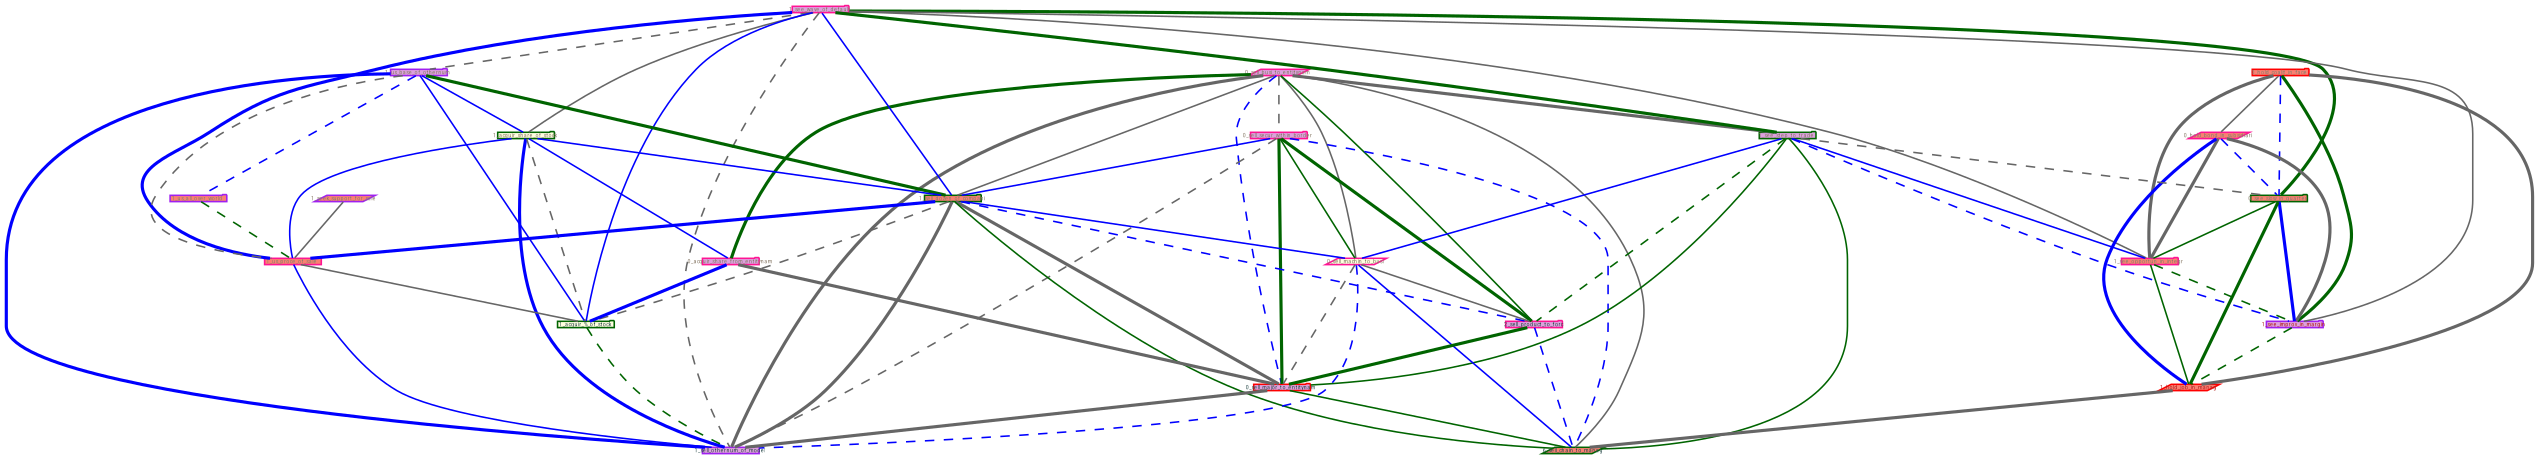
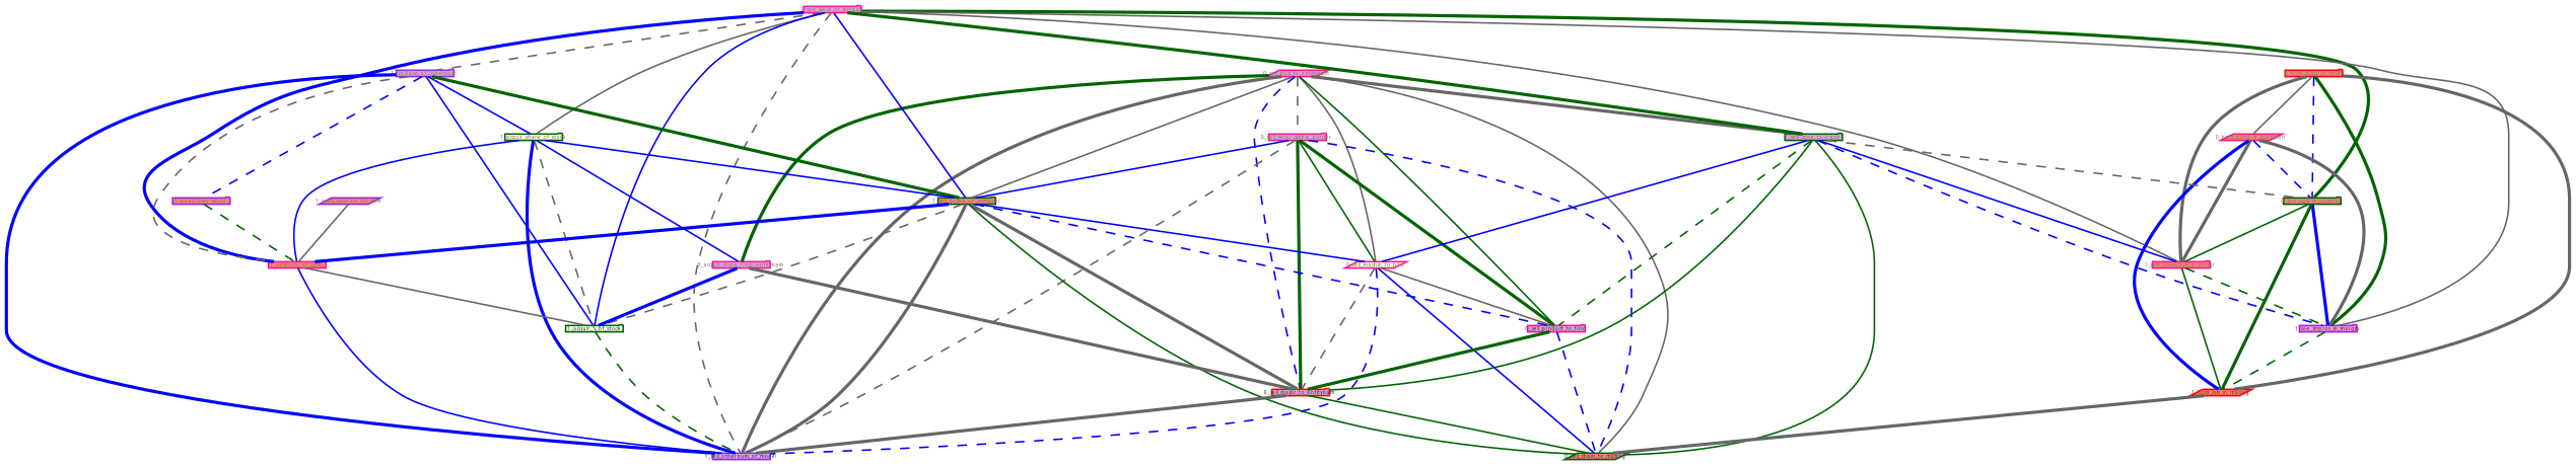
  graph {
    fontname="Roboto Condensed"
    node [color=deeppink fillcolor=plum fixedsize=true fontcolor="#8b7d6b" fontname="Roboto Condensed" fontsize=4 shape=folder style=filled]
    edge [color=gray40 fontname="Roboto Condensed" style=solid w=1]
    "0_sell_busi_to_entitynam " [height=.06 shape=parallelogram width=.5]
    "1_seek_support_for_sale " [color=purple fillcolor=salmon height=.06 shape=parallelogram width=.5]
    "1_see_wave_of_default " [height=.06 width=.5]
    "1_us_base_of_othernum " [color=purple height=.06 width=.5]
    "0_sell_secur_within_border " [height=.06 width=.5]
    "1_acquir_share_of_stock " [color=darkgreen fillcolor=lightyellow height=.06 width=.5]
    "1_sell_dozen_of_compani " [color=darkgreen fillcolor=salmon height=.06 width=.5]
    "0_hold_coalit_in_face " [color=red fillcolor=salmon height=.06 width=.5]
    "0_hold_bond_in_subsidiari " [fillcolor=salmon height=.06 shape=parallelogram width=.5]
    "1_us_all_over_world " [color=purple fillcolor=salmon height=.06 width=.5]
    "1_see_step_to_trade " [color=darkgreen height=.06 width=.5]
    "1_us_proce_of_sale " [fillcolor=salmon height=.06 width=.5]
    "0_sell_machin_to_busi " [fillcolor=lightyellow height=.06 shape=parallelogram width=.5]
    "0_see_slow_in_quarter " [color=darkgreen fillcolor=salmon height=.06 width=.5]
    "1_see_opportun_in_integr " [fillcolor=salmon height=.06 width=.5]
    "0_acquir_share_from_entitynam " [height=.06 width=.5]
    "1_see_improv_in_margin " [color=purple fontcolor="#b22222" height=.06 width=.5]
    "1_hold_job_in_manag " [color=red fillcolor=salmon fontcolor="#b22222" height=.06 shape=parallelogram width=.5]
-   "0_sell_product_to_forc " [fontcolor="#2f4f4f" height=.06 width=.5 label="2_sell_product_to_forc"]
+   "0_sell_product_to_forc " [fontcolor="#2f4f4f" height=.06 width=.5]
    "0_sell_major_to_entitynam " [color=red fontcolor="#2f4f4f" height=.06 width=.5]
-   "0_sell_chain_to_manag " [color=darkgreen fillcolor=salmon fontcolor="#2f4f4f" height=.06 shape=parallelogram width=.5 label="6_sell_chain_to_manag"]
+   "0_sell_chain_to_manag " [color=darkgreen fillcolor=salmon fontcolor="#2f4f4f" height=.06 shape=parallelogram width=.5]
    "1_sell_othernum_of_model " [color=purple fontcolor="#2f4f4f" height=.06 width=.5]
    "1_acquir_%_of_stock " [color=darkgreen fillcolor=lightyellow fontcolor="#2f4f4f" height=.06 width=.5]
    subgraph sub_1 {
      "0_sell_busi_to_entitynam "
      "1_seek_support_for_sale "
      "1_see_wave_of_default "
      "1_us_base_of_othernum "
      "0_sell_secur_within_border "
      "1_acquir_share_of_stock "
      "1_sell_dozen_of_compani "
      "0_hold_coalit_in_face "
      "0_hold_bond_in_subsidiari "
      "1_us_all_over_world "
      "1_see_step_to_trade "
      "1_us_proce_of_sale "
      "0_sell_machin_to_busi "
      "0_see_slow_in_quarter "
      "1_see_opportun_in_integr "
      "0_acquir_share_from_entitynam "
    }
    subgraph sub_2 {
      "1_see_improv_in_margin "
      "1_hold_job_in_manag "
    }
    "0_sell_busi_to_entitynam " -- "0_sell_secur_within_border " [style=dashed]
    "0_sell_busi_to_entitynam " -- "1_sell_dozen_of_compani "
    "0_sell_busi_to_entitynam " -- "1_see_step_to_trade " [style=bold]
    "0_sell_busi_to_entitynam " -- "0_sell_machin_to_busi " [w=2]
    "0_sell_busi_to_entitynam " -- "0_acquir_share_from_entitynam " [color=darkgreen style=bold]
    "0_sell_busi_to_entitynam " -- "0_sell_product_to_forc " [color=darkgreen w=2]
    "0_sell_busi_to_entitynam " -- "0_sell_major_to_entitynam " [color=blue style=dashed w=3]
    "0_sell_busi_to_entitynam " -- "0_sell_chain_to_manag " [w=2]
    "0_sell_busi_to_entitynam " -- "1_sell_othernum_of_model " [style=bold]
    "1_seek_support_for_sale " -- "1_us_proce_of_sale "
    "1_see_wave_of_default " -- "1_us_base_of_othernum " [style=dashed]
    "1_see_wave_of_default " -- "1_acquir_share_of_stock "
    "1_see_wave_of_default " -- "1_sell_dozen_of_compani " [color=blue]
    "1_see_wave_of_default " -- "1_see_step_to_trade " [color=darkgreen style=bold]
    "1_see_wave_of_default " -- "1_us_proce_of_sale " [color=blue style=bold]
    "1_see_wave_of_default " -- "0_see_slow_in_quarter " [color=darkgreen style=bold]
    "1_see_wave_of_default " -- "1_see_opportun_in_integr "
    "1_see_wave_of_default " -- "1_see_improv_in_margin "
    "1_see_wave_of_default " -- "1_sell_othernum_of_model " [style=dashed]
    "1_see_wave_of_default " -- "1_acquir_%_of_stock " [color=blue]
    "1_us_base_of_othernum " -- "1_acquir_share_of_stock " [color=blue]
    "1_us_base_of_othernum " -- "1_sell_dozen_of_compani " [color=darkgreen style=bold]
    "1_us_base_of_othernum " -- "1_us_all_over_world " [color=blue style=dashed]
    "1_us_base_of_othernum " -- "1_us_proce_of_sale " [style=dashed w=2]
    "1_us_base_of_othernum " -- "1_sell_othernum_of_model " [color=blue style=bold]
    "1_us_base_of_othernum " -- "1_acquir_%_of_stock " [color=blue]
    "0_sell_secur_within_border " -- "1_sell_dozen_of_compani " [color=blue]
    "0_sell_secur_within_border " -- "0_sell_machin_to_busi " [color=darkgreen]
    "0_sell_secur_within_border " -- "0_sell_product_to_forc " [color=darkgreen style=bold]
    "0_sell_secur_within_border " -- "0_sell_major_to_entitynam " [color=darkgreen style=bold]
    "0_sell_secur_within_border " -- "0_sell_chain_to_manag " [color=blue style=dashed]
    "0_sell_secur_within_border " -- "1_sell_othernum_of_model " [style=dashed]
    "1_acquir_share_of_stock " -- "1_sell_dozen_of_compani " [color=blue]
    "1_acquir_share_of_stock " -- "1_us_proce_of_sale " [color=blue]
    "1_acquir_share_of_stock " -- "0_acquir_share_from_entitynam " [color=blue w=2]
    "1_acquir_share_of_stock " -- "1_sell_othernum_of_model " [color=blue style=bold]
    "1_acquir_share_of_stock " -- "1_acquir_%_of_stock " [style=dashed w=3]
    "1_sell_dozen_of_compani " -- "1_us_proce_of_sale " [color=blue style=bold]
    "1_sell_dozen_of_compani " -- "0_sell_machin_to_busi " [color=blue]
    "1_sell_dozen_of_compani " -- "0_sell_product_to_forc " [color=blue style=dashed]
    "1_sell_dozen_of_compani " -- "0_sell_major_to_entitynam " [style=bold]
    "1_sell_dozen_of_compani " -- "0_sell_chain_to_manag " [color=darkgreen]
    "1_sell_dozen_of_compani " -- "1_sell_othernum_of_model " [style=bold w=2]
    "1_sell_dozen_of_compani " -- "1_acquir_%_of_stock " [style=dashed]
    "0_hold_coalit_in_face " -- "0_hold_bond_in_subsidiari " [w=2]
    "0_hold_coalit_in_face " -- "0_see_slow_in_quarter " [color=blue style=dashed]
    "0_hold_coalit_in_face " -- "1_see_opportun_in_integr " [style=bold]
    "0_hold_coalit_in_face " -- "1_see_improv_in_margin " [color=darkgreen style=bold]
    "0_hold_coalit_in_face " -- "1_hold_job_in_manag " [style=bold w=2]
    "0_hold_bond_in_subsidiari " -- "0_see_slow_in_quarter " [color=blue style=dashed]
    "0_hold_bond_in_subsidiari " -- "1_see_opportun_in_integr " [style=bold]
    "0_hold_bond_in_subsidiari " -- "1_see_improv_in_margin " [style=bold]
    "0_hold_bond_in_subsidiari " -- "1_hold_job_in_manag " [color=blue style=bold w=2]
    "1_us_all_over_world " -- "1_us_proce_of_sale " [color=darkgreen style=dashed]
    "1_see_step_to_trade " -- "0_sell_machin_to_busi " [color=blue]
    "1_see_step_to_trade " -- "0_see_slow_in_quarter " [style=dashed]
    "1_see_step_to_trade " -- "1_see_opportun_in_integr " [color=blue]
    "1_see_step_to_trade " -- "1_see_improv_in_margin " [color=blue style=dashed]
    "1_see_step_to_trade " -- "0_sell_product_to_forc " [color=darkgreen style=dashed]
    "1_see_step_to_trade " -- "0_sell_major_to_entitynam " [color=darkgreen]
    "1_see_step_to_trade " -- "0_sell_chain_to_manag " [color=darkgreen]
    "1_us_proce_of_sale " -- "1_sell_othernum_of_model " [color=blue]
    "1_us_proce_of_sale " -- "1_acquir_%_of_stock "
    "0_sell_machin_to_busi " -- "0_sell_product_to_forc " [w=2]
    "0_sell_machin_to_busi " -- "0_sell_major_to_entitynam " [style=dashed w=2]
    "0_sell_machin_to_busi " -- "0_sell_chain_to_manag " [color=blue w=2]
    "0_sell_machin_to_busi " -- "1_sell_othernum_of_model " [color=blue style=dashed]
    "0_see_slow_in_quarter " -- "1_see_opportun_in_integr " [color=darkgreen w=2]
    "0_see_slow_in_quarter " -- "1_see_improv_in_margin " [color=blue style=bold w=2]
    "0_see_slow_in_quarter " -- "1_hold_job_in_manag " [color=darkgreen style=bold]
    "1_see_opportun_in_integr " -- "1_see_improv_in_margin " [color=darkgreen style=dashed w=2]
    "1_see_opportun_in_integr " -- "1_hold_job_in_manag " [color=darkgreen]
    "0_acquir_share_from_entitynam " -- "0_sell_major_to_entitynam " [style=bold]
    "0_acquir_share_from_entitynam " -- "1_acquir_%_of_stock " [color=blue style=bold]
    "1_see_improv_in_margin " -- "1_hold_job_in_manag " [color=darkgreen style=dashed]
    "1_hold_job_in_manag " -- "0_sell_chain_to_manag " [style=bold]
    "0_sell_product_to_forc " -- "0_sell_major_to_entitynam " [color=darkgreen style=bold w=2]
    "0_sell_product_to_forc " -- "0_sell_chain_to_manag " [color=blue style=dashed w=2]
    "0_sell_major_to_entitynam " -- "0_sell_chain_to_manag " [color=darkgreen w=2]
    "0_sell_major_to_entitynam " -- "1_sell_othernum_of_model " [style=bold]
    "1_acquir_%_of_stock " -- "1_sell_othernum_of_model " [color=darkgreen style=dashed]
  }
